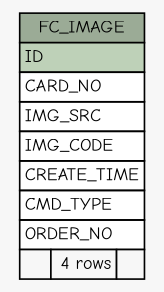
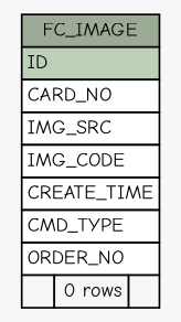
  digraph {
    bgcolor="#f7f7f7"
    fontname="Comic Neue"
    fontsize=11
    nodesep=0.18
    rankdir=RL
    ranksep=0.46
-   n1 [fontname="Comic Neue" fontsize=11 label=<     <TABLE BORDER="0" CELLBORDER="1" CELLSPACING="0" BGCOLOR="#ffffff">       <TR><TD COLSPAN="3" BGCOLOR="#9bab96" ALIGN="CENTER">FC_IMAGE</TD></TR>       <TR><TD PORT="ID" COLSPAN="3" BGCOLOR="#bed1b8" ALIGN="LEFT">ID</TD></TR>       <TR><TD PORT="CARD_NO" COLSPAN="3" ALIGN="LEFT">CARD_NO</TD></TR>       <TR><TD PORT="IMG_SRC" COLSPAN="3" ALIGN="LEFT">IMG_SRC</TD></TR>       <TR><TD PORT="IMG_CODE" COLSPAN="3" ALIGN="LEFT">IMG_CODE</TD></TR>       <TR><TD PORT="CREATE_TIME" COLSPAN="3" ALIGN="LEFT">CREATE_TIME</TD></TR>       <TR><TD PORT="CMD_TYPE" COLSPAN="3" ALIGN="LEFT">CMD_TYPE</TD></TR>       <TR><TD PORT="ORDER_NO" COLSPAN="3" ALIGN="LEFT">ORDER_NO</TD></TR>       <TR><TD ALIGN="LEFT" BGCOLOR="#f7f7f7">  </TD><TD ALIGN="RIGHT" BGCOLOR="#f7f7f7">4 rows</TD><TD ALIGN="RIGHT" BGCOLOR="#f7f7f7">  </TD></TR>     </TABLE>> shape=plaintext]
+   n1 [fontname="Comic Neue" fontsize=11 label=<     <TABLE BORDER="0" CELLBORDER="1" CELLSPACING="0" BGCOLOR="#ffffff">       <TR><TD COLSPAN="3" BGCOLOR="#9bab96" ALIGN="CENTER">FC_IMAGE</TD></TR>       <TR><TD PORT="ID" COLSPAN="3" BGCOLOR="#bed1b8" ALIGN="LEFT">ID</TD></TR>       <TR><TD PORT="CARD_NO" COLSPAN="3" ALIGN="LEFT">CARD_NO</TD></TR>       <TR><TD PORT="IMG_SRC" COLSPAN="3" ALIGN="LEFT">IMG_SRC</TD></TR>       <TR><TD PORT="IMG_CODE" COLSPAN="3" ALIGN="LEFT">IMG_CODE</TD></TR>       <TR><TD PORT="CREATE_TIME" COLSPAN="3" ALIGN="LEFT">CREATE_TIME</TD></TR>       <TR><TD PORT="CMD_TYPE" COLSPAN="3" ALIGN="LEFT">CMD_TYPE</TD></TR>       <TR><TD PORT="ORDER_NO" COLSPAN="3" ALIGN="LEFT">ORDER_NO</TD></TR>       <TR><TD ALIGN="LEFT" BGCOLOR="#f7f7f7">  </TD><TD ALIGN="RIGHT" BGCOLOR="#f7f7f7">0 rows</TD><TD ALIGN="RIGHT" BGCOLOR="#f7f7f7">  </TD></TR>     </TABLE>> shape=plaintext]
  }
